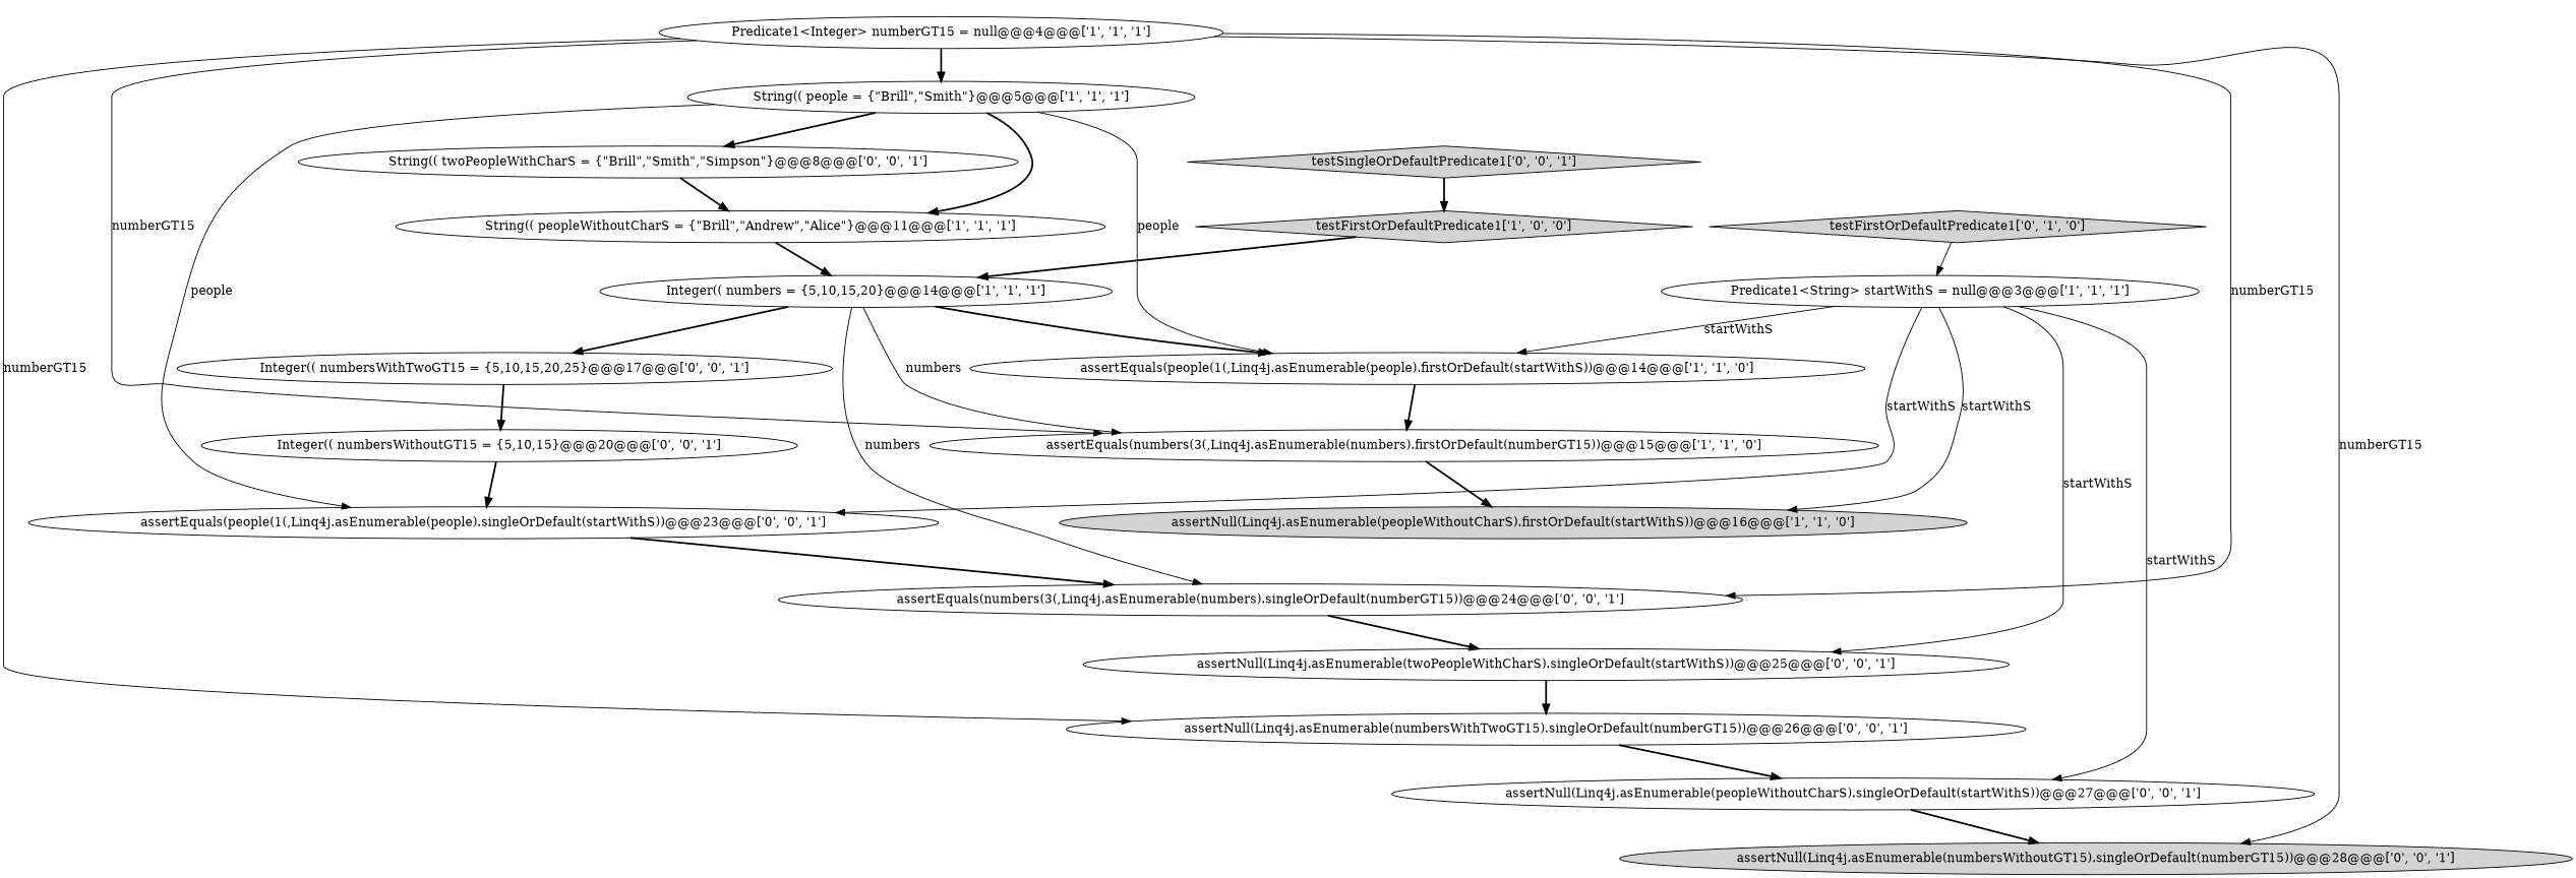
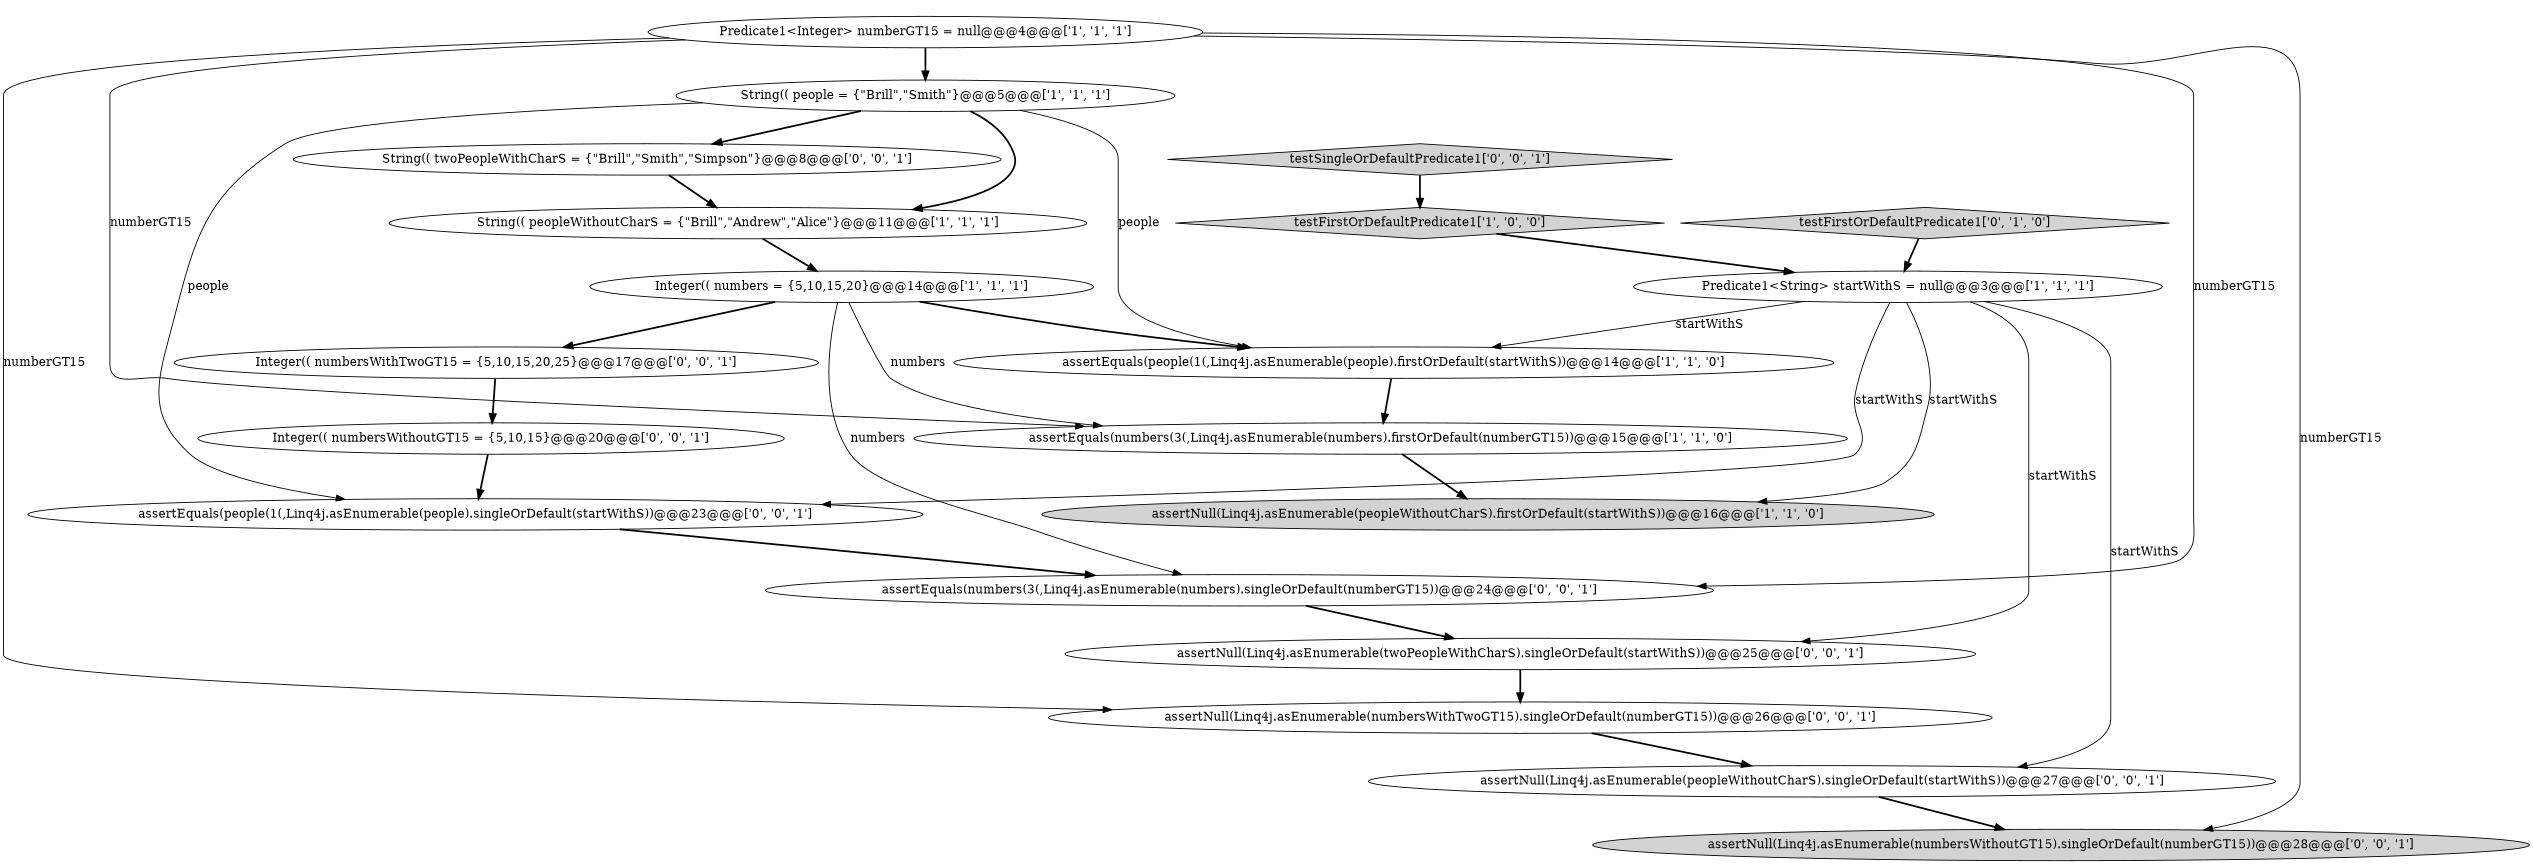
  digraph {
    node [fillcolor=white shape=ellipse style=filled]
    edge [style=bold]
    n1 [fillcolor=lightgray label="assertNull(Linq4j.asEnumerable(peopleWithoutCharS).firstOrDefault(startWithS))@@@16@@@['1', '1', '0']"]
    n2 [label="String(( people = {\"Brill\",\"Smith\"}@@@5@@@['1', '1', '1']"]
    n3 [label="String(( peopleWithoutCharS = {\"Brill\",\"Andrew\",\"Alice\"}@@@11@@@['1', '1', '1']"]
    n4 [label="assertEquals(people(1(,Linq4j.asEnumerable(people).singleOrDefault(startWithS))@@@23@@@['0', '0', '1']"]
    n5 [label="String(( twoPeopleWithCharS = {\"Brill\",\"Smith\",\"Simpson\"}@@@8@@@['0', '0', '1']"]
    n6 [label="assertEquals(people(1(,Linq4j.asEnumerable(people).firstOrDefault(startWithS))@@@14@@@['1', '1', '0']"]
    n7 [label="Integer(( numbers = {5,10,15,20}@@@14@@@['1', '1', '1']"]
    n8 [label="assertEquals(numbers(3(,Linq4j.asEnumerable(numbers).singleOrDefault(numberGT15))@@@24@@@['0', '0', '1']"]
    n9 [label="assertEquals(numbers(3(,Linq4j.asEnumerable(numbers).firstOrDefault(numberGT15))@@@15@@@['1', '1', '0']"]
    n10 [label="assertNull(Linq4j.asEnumerable(twoPeopleWithCharS).singleOrDefault(startWithS))@@@25@@@['0', '0', '1']"]
    n11 [label="assertNull(Linq4j.asEnumerable(numbersWithTwoGT15).singleOrDefault(numberGT15))@@@26@@@['0', '0', '1']"]
    n12 [label="Integer(( numbersWithTwoGT15 = {5,10,15,20,25}@@@17@@@['0', '0', '1']"]
    n13 [label="Predicate1<Integer> numberGT15 = null@@@4@@@['1', '1', '1']"]
    n14 [fillcolor=lightgray label="assertNull(Linq4j.asEnumerable(numbersWithoutGT15).singleOrDefault(numberGT15))@@@28@@@['0', '0', '1']"]
    n15 [label="assertNull(Linq4j.asEnumerable(peopleWithoutCharS).singleOrDefault(startWithS))@@@27@@@['0', '0', '1']"]
    n16 [fillcolor=lightgray label="testFirstOrDefaultPredicate1['0', '1', '0']" shape=diamond]
    n17 [label="Predicate1<String> startWithS = null@@@3@@@['1', '1', '1']"]
    n18 [fillcolor=lightgray label="testSingleOrDefaultPredicate1['0', '0', '1']" shape=diamond]
    n19 [fillcolor=lightgray label="testFirstOrDefaultPredicate1['1', '0', '0']" shape=diamond]
    n20 [label="Integer(( numbersWithoutGT15 = {5,10,15}@@@20@@@['0', '0', '1']"]
    n2 -> n3
    n2 -> n4 [label=people style=solid]
    n2 -> n5
    n2 -> n6 [label=people style=solid]
    n3 -> n7
    n4 -> n8
    n5 -> n3
    n6 -> n9
    n7 -> n6
    n7 -> n8 [label=numbers style=solid]
    n7 -> n9 [label=numbers style=solid]
    n7 -> n12
    n8 -> n10
    n9 -> n1
    n10 -> n11
    n11 -> n15
    n12 -> n20
    n13 -> n2
    n13 -> n8 [label=numberGT15 style=solid]
    n13 -> n9 [label=numberGT15 style=solid]
    n13 -> n11 [label=numberGT15 style=solid]
    n13 -> n14 [label=numberGT15 style=solid]
    n15 -> n14
-   n16 -> n17 [style=solid]
+   n16 -> n17
    n17 -> n1 [label=startWithS style=solid]
    n17 -> n4 [label=startWithS style=solid]
    n17 -> n6 [label=startWithS style=solid]
    n17 -> n10 [label=startWithS style=solid]
    n17 -> n15 [label=startWithS style=solid]
    n18 -> n19
-   n19 -> n7
+   n19 -> n17
    n20 -> n4
  }
